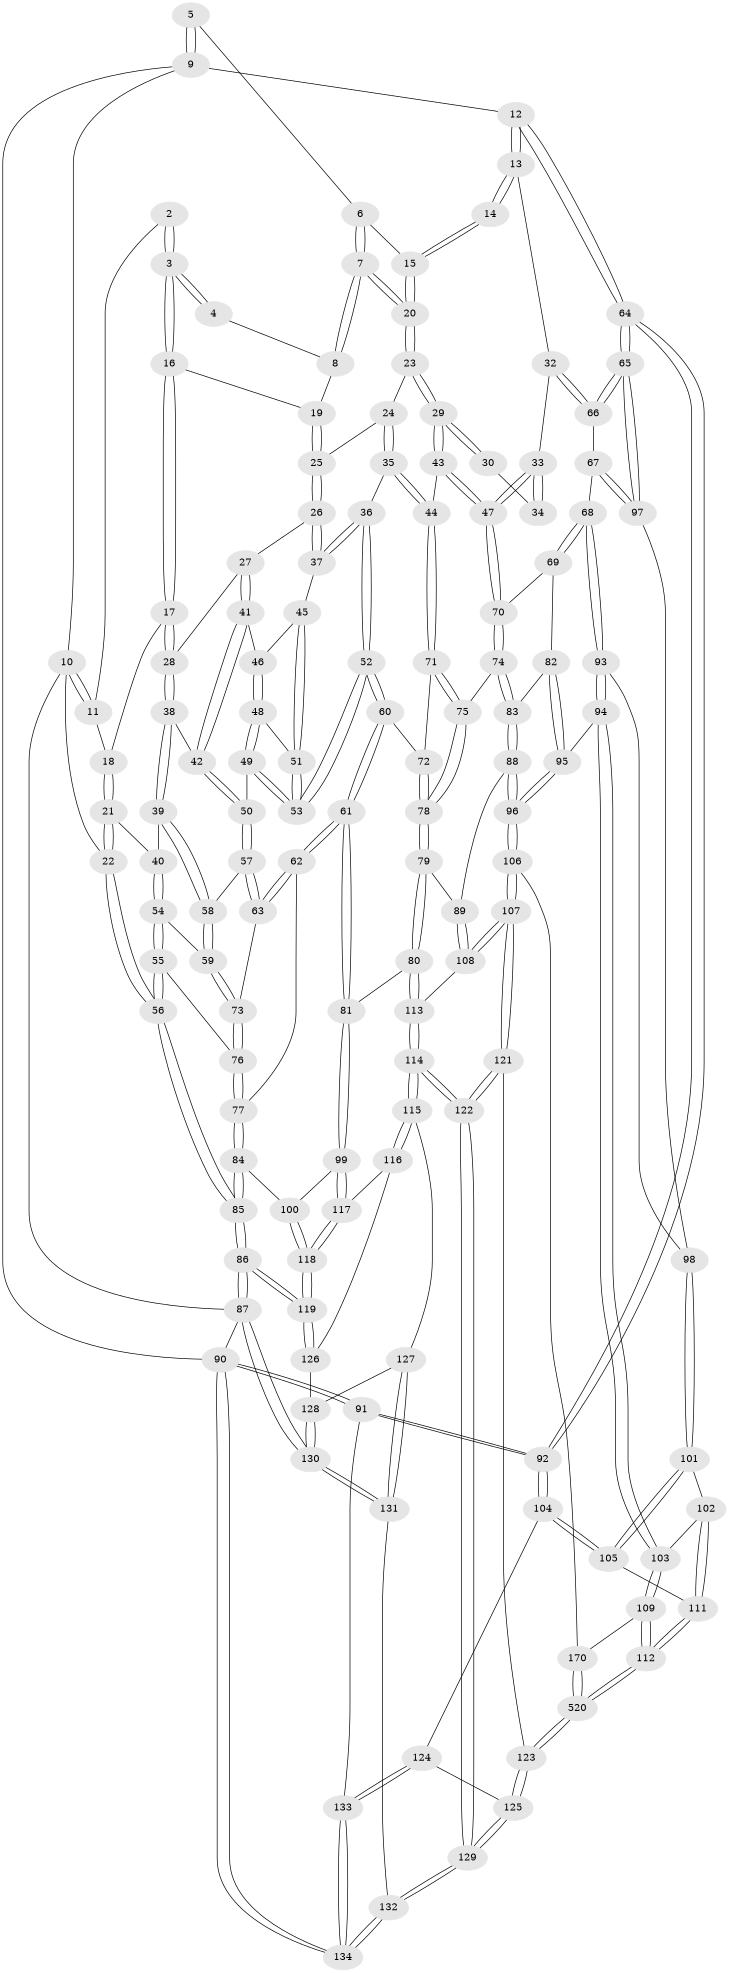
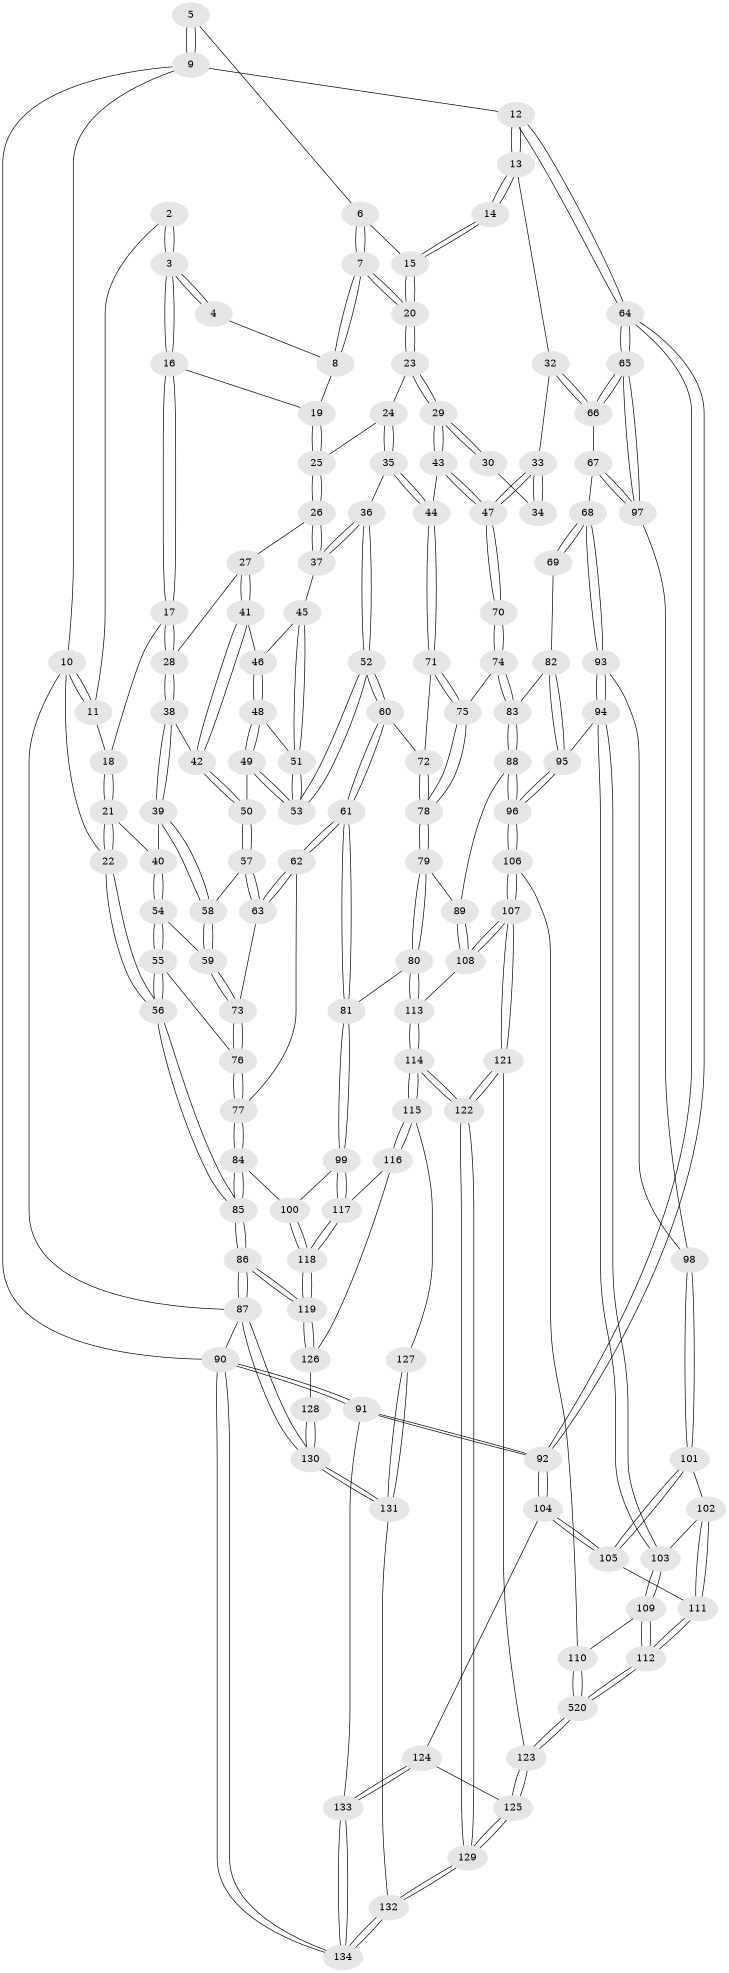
  graph {
    node [color=gray90 style=filled]
    2
    3
    11
    5
    6
    9
    4
    16
    18
    8
    19
    17
    7
    15
    10
    12
    90
    20
    23
    25
    22
    87
    13
    64
    91
    134
    56
    130
    21
    14
    32
    65
    92
    33
    66
    28
    38
    40
    26
    24
    29
    54
    85
    35
    30
    43
    36
    44
    27
    37
    41
    45
    42
    46
    39
    34
    47
    67
    70
    52
    71
    53
    60
    51
    58
    50
    59
    55
    48
    57
    72
    75
    49
    74
    63
    61
    76
    73
    77
    86
    62
    81
    78
    99
    84
    97
    104
    98
    68
    69
    93
    82
    94
    83
    95
    79
    88
    100
    80
    89
    113
    108
    114
    117
    96
    118
    119
    126
    131
    106
    133
    105
    124
    103
    101
    109
    107
-   110 [label=170]
+   110
    102
    111
    112
    125
    121
    n124 [label=520]
    122
    123
    115
    116
    127
    129
    128
    132
    2 -- 3
    2 -- 3
    2 -- 11
    3 -- 4
    3 -- 4
    3 -- 16
    3 -- 16
    11 -- 18
    5 -- 6
    5 -- 9
    5 -- 9
    6 -- 7
    6 -- 7
    6 -- 15
    9 -- 10
    9 -- 12
    9 -- 90
    4 -- 8
    16 -- 19
    16 -- 17
    16 -- 17
    18 -- 21
    18 -- 21
    8 -- 19
    19 -- 25
    19 -- 25
    17 -- 18
    17 -- 28
    17 -- 28
    7 -- 8
    7 -- 8
    7 -- 20
    7 -- 20
    15 -- 20
    15 -- 20
    10 -- 11
    10 -- 11
    10 -- 22
    10 -- 87
    12 -- 13
    12 -- 13
    12 -- 64
    12 -- 64
    90 -- 91
    90 -- 91
    90 -- 134
    90 -- 134
    20 -- 23
    20 -- 23
    23 -- 24
    23 -- 29
    23 -- 29
    25 -- 26
    25 -- 26
    22 -- 56
    22 -- 56
    87 -- 90
    87 -- 130
    87 -- 130
    13 -- 14
    13 -- 14
    13 -- 32
    64 -- 65
    64 -- 65
    64 -- 92
    64 -- 92
    91 -- 92
    91 -- 92
    91 -- 133
    56 -- 85
    56 -- 85
    130 -- 131
    130 -- 131
    21 -- 22
    21 -- 22
    21 -- 40
    14 -- 15
    14 -- 15
    32 -- 33
    32 -- 66
    32 -- 66
    65 -- 66
    65 -- 66
    65 -- 97
    65 -- 97
    92 -- 104
    92 -- 104
    33 -- 34
    33 -- 34
    33 -- 47
    33 -- 47
    66 -- 67
    28 -- 38
    28 -- 38
    38 -- 42
    38 -- 39
    38 -- 39
    40 -- 54
    40 -- 54
    26 -- 27
    26 -- 37
    26 -- 37
    24 -- 25
    24 -- 35
    24 -- 35
    29 -- 30
    29 -- 30
    29 -- 43
    29 -- 43
    54 -- 59
    54 -- 55
    54 -- 55
    85 -- 86
    85 -- 86
    35 -- 36
    35 -- 44
    35 -- 44
    30 -- 34
    43 -- 44
    43 -- 47
    43 -- 47
    36 -- 37
    36 -- 37
    36 -- 52
    36 -- 52
    44 -- 71
    44 -- 71
    27 -- 28
    27 -- 41
    27 -- 41
    37 -- 45
    41 -- 42
    41 -- 42
    41 -- 46
    45 -- 46
    45 -- 51
    45 -- 51
    42 -- 50
    42 -- 50
    46 -- 48
    46 -- 48
    39 -- 40
    39 -- 58
    39 -- 58
    47 -- 70
    47 -- 70
    67 -- 97
    67 -- 97
    67 -- 68
    70 -- 74
    70 -- 74
    52 -- 53
    52 -- 53
    52 -- 60
    52 -- 60
    71 -- 72
    71 -- 75
    71 -- 75
    60 -- 72
    60 -- 61
    60 -- 61
    51 -- 53
    51 -- 53
    58 -- 59
    58 -- 59
    50 -- 57
    50 -- 57
    59 -- 73
    59 -- 73
    55 -- 56
    55 -- 56
    55 -- 76
    48 -- 51
    48 -- 49
    48 -- 49
    57 -- 58
    57 -- 63
    57 -- 63
    72 -- 78
    72 -- 78
    75 -- 78
    75 -- 78
    49 -- 53
    49 -- 53
    49 -- 50
    74 -- 75
    74 -- 83
    74 -- 83
    63 -- 73
    61 -- 62
    61 -- 62
    61 -- 81
    61 -- 81
    76 -- 77
    76 -- 77
    73 -- 76
    73 -- 76
    77 -- 84
    77 -- 84
    86 -- 87
    86 -- 87
    86 -- 119
    86 -- 119
    62 -- 63
    62 -- 63
    62 -- 77
    81 -- 99
    81 -- 99
    78 -- 79
    78 -- 79
    99 -- 100
    99 -- 117
    99 -- 117
    84 -- 85
    84 -- 85
    84 -- 100
    97 -- 98
    104 -- 105
    104 -- 105
    104 -- 124
    98 -- 101
    98 -- 101
    68 -- 69
    68 -- 69
    68 -- 93
    68 -- 93
-   69 -- 70
    69 -- 82
    93 -- 98
    93 -- 94
    93 -- 94
    82 -- 83
    82 -- 95
    82 -- 95
    94 -- 95
    94 -- 103
    94 -- 103
    83 -- 88
    83 -- 88
    95 -- 96
    95 -- 96
    79 -- 80
    79 -- 80
    79 -- 89
    88 -- 89
    88 -- 96
    88 -- 96
    100 -- 118
    100 -- 118
    80 -- 81
    80 -- 113
    80 -- 113
    89 -- 108
    89 -- 108
    113 -- 114
    113 -- 114
    108 -- 113
    114 -- 122
    114 -- 122
    114 -- 115
    114 -- 115
    117 -- 118
    117 -- 118
    96 -- 106
    96 -- 106
    118 -- 119
    118 -- 119
    119 -- 126
    119 -- 126
    126 -- 128
    131 -- 132
    106 -- 107
    106 -- 107
    106 -- 110
    133 -- 134
    133 -- 134
    105 -- 111
    124 -- 133
    124 -- 133
    124 -- 125
    103 -- 109
    103 -- 109
    101 -- 105
    101 -- 105
    101 -- 102
    109 -- 110
    109 -- 112
    109 -- 112
    107 -- 108
    107 -- 108
    107 -- 121
    107 -- 121
    110 -- n124
    110 -- n124
    102 -- 103
    102 -- 111
    102 -- 111
    111 -- 112
    111 -- 112
    112 -- n124
    112 -- n124
    125 -- 129
    125 -- 129
    121 -- 122
    121 -- 122
    121 -- 123
    n124 -- 123
    n124 -- 123
    122 -- 129
    122 -- 129
    123 -- 125
    123 -- 125
    115 -- 116
    115 -- 116
    115 -- 127
    116 -- 117
    116 -- 126
    127 -- 131
    127 -- 131
-   127 -- 128
    129 -- 132
    129 -- 132
    128 -- 130
    128 -- 130
    132 -- 134
    132 -- 134
  }
